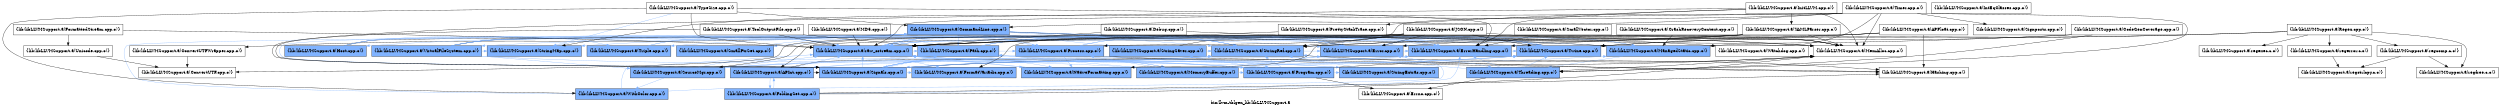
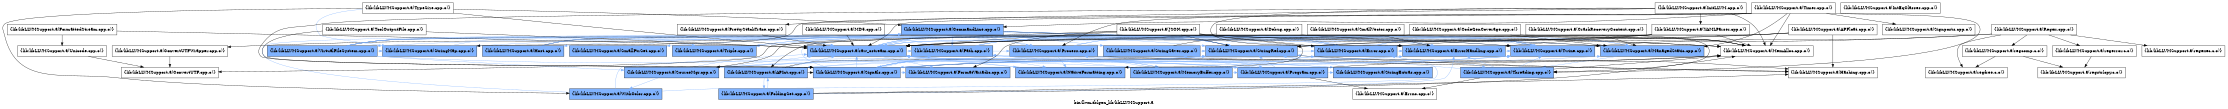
  digraph {
    label="bin/llvm-tblgen_lib/libLLVMSupport.a"
    rankdir=TB
    node [group=0 shape=box]
    edge [color="0.600000 0.5 1"]
    n1 [fillcolor="0.600000 0.5 1" group=1 label="{lib/libLLVMSupport.a(CommandLine.cpp.o)}" style=filled]
    n2 [label="{lib/libLLVMSupport.a(ConvertUTFWrapper.cpp.o)}"]
    n3 [fillcolor="0.600000 0.5 1" group=1 label="{lib/libLLVMSupport.a(Error.cpp.o)}" style=filled]
    n4 [fillcolor="0.600000 0.5 1" group=1 label="{lib/libLLVMSupport.a(ErrorHandling.cpp.o)}" style=filled]
    n5 [fillcolor="0.600000 0.5 1" group=1 label="{lib/libLLVMSupport.a(ManagedStatic.cpp.o)}" style=filled]
    n6 [label="{lib/libLLVMSupport.a(MemAlloc.cpp.o)}"]
    n7 [fillcolor="0.600000 0.5 1" group=1 label="{lib/libLLVMSupport.a(SmallPtrSet.cpp.o)}" style=filled]
    n8 [fillcolor="0.600000 0.5 1" group=1 label="{lib/libLLVMSupport.a(StringMap.cpp.o)}" style=filled]
    n9 [fillcolor="0.600000 0.5 1" group=1 label="{lib/libLLVMSupport.a(StringSaver.cpp.o)}" style=filled]
    n10 [fillcolor="0.600000 0.5 1" group=1 label="{lib/libLLVMSupport.a(StringRef.cpp.o)}" style=filled]
    n11 [fillcolor="0.600000 0.5 1" group=1 label="{lib/libLLVMSupport.a(Triple.cpp.o)}" style=filled]
    n12 [fillcolor="0.600000 0.5 1" group=1 label="{lib/libLLVMSupport.a(Twine.cpp.o)}" style=filled]
    n13 [fillcolor="0.600000 0.5 1" group=1 label="{lib/libLLVMSupport.a(VirtualFileSystem.cpp.o)}" style=filled]
    n14 [fillcolor="0.600000 0.5 1" group=1 label="{lib/libLLVMSupport.a(raw_ostream.cpp.o)}" style=filled]
    n15 [fillcolor="0.600000 0.5 1" group=1 label="{lib/libLLVMSupport.a(Host.cpp.o)}" style=filled]
    n16 [fillcolor="0.600000 0.5 1" group=1 label="{lib/libLLVMSupport.a(Path.cpp.o)}" style=filled]
    n17 [fillcolor="0.600000 0.5 1" group=1 label="{lib/libLLVMSupport.a(Process.cpp.o)}" style=filled]
    n18 [label="{lib/libLLVMSupport.a(ConvertUTF.cpp.o)}"]
    n19 [fillcolor="0.600000 0.5 1" group=1 label="{lib/libLLVMSupport.a(Signals.cpp.o)}" style=filled]
    n20 [fillcolor="0.600000 0.5 1" group=1 label="{lib/libLLVMSupport.a(Threading.cpp.o)}" style=filled]
    n21 [fillcolor="0.600000 0.5 1" group=1 label="{lib/libLLVMSupport.a(APInt.cpp.o)}" style=filled]
    n22 [label="{lib/libLLVMSupport.a(Hashing.cpp.o)}"]
    n23 [fillcolor="0.600000 0.5 1" group=1 label="{lib/libLLVMSupport.a(MemoryBuffer.cpp.o)}" style=filled]
    n24 [fillcolor="0.600000 0.5 1" group=1 label="{lib/libLLVMSupport.a(SourceMgr.cpp.o)}" style=filled]
    n25 [fillcolor="0.600000 0.5 1" group=1 label="{lib/libLLVMSupport.a(FormatVariadic.cpp.o)}" style=filled]
    n26 [fillcolor="0.600000 0.5 1" group=1 label="{lib/libLLVMSupport.a(NativeFormatting.cpp.o)}" style=filled]
    n27 [fillcolor="0.600000 0.5 1" group=1 label="{lib/libLLVMSupport.a(Program.cpp.o)}" style=filled]
    n28 [fillcolor="0.600000 0.5 1" group=1 label="{lib/libLLVMSupport.a(StringExtras.cpp.o)}" style=filled]
    n29 [label="{lib/libLLVMSupport.a(Errno.cpp.o)}"]
    n30 [fillcolor="0.600000 0.5 1" group=1 label="{lib/libLLVMSupport.a(FoldingSet.cpp.o)}" style=filled]
    n31 [fillcolor="0.600000 0.5 1" group=1 label="{lib/libLLVMSupport.a(WithColor.cpp.o)}" style=filled]
    n32 [label="{lib/libLLVMSupport.a(IntEqClasses.cpp.o)}"]
    n33 [label="{lib/libLLVMSupport.a(TypeSize.cpp.o)}"]
    n34 [label="{lib/libLLVMSupport.a(Regex.cpp.o)}"]
    n35 [label="{lib/libLLVMSupport.a(regcomp.c.o)}"]
    n36 [label="{lib/libLLVMSupport.a(regerror.c.o)}"]
    n37 [label="{lib/libLLVMSupport.a(regexec.c.o)}"]
    n38 [label="{lib/libLLVMSupport.a(regfree.c.o)}"]
    n39 [label="{lib/libLLVMSupport.a(regstrlcpy.c.o)}"]
    n40 [label="{lib/libLLVMSupport.a(FormattedStream.cpp.o)}"]
    n41 [label="{lib/libLLVMSupport.a(Unicode.cpp.o)}"]
    n42 [label="{lib/libLLVMSupport.a(CodeGenCoverage.cpp.o)}"]
    n43 [label="{lib/libLLVMSupport.a(ToolOutputFile.cpp.o)}"]
    n44 [label="{lib/libLLVMSupport.a(InitLLVM.cpp.o)}"]
    n45 [label="{lib/libLLVMSupport.a(PrettyStackTrace.cpp.o)}"]
    n46 [label="{lib/libLLVMSupport.a(YAMLParser.cpp.o)}"]
-   n47 [label="{lib/libLLVMSupport.a(Watchdog.cpp.o)}"]
    n48 [label="{lib/libLLVMSupport.a(Debug.cpp.o)}"]
    n49 [label="{lib/libLLVMSupport.a(SmallVector.cpp.o)}"]
    n50 [label="{lib/libLLVMSupport.a(APFloat.cpp.o)}"]
    n51 [label="{lib/libLLVMSupport.a(MD5.cpp.o)}"]
    n52 [label="{lib/libLLVMSupport.a(CrashRecoveryContext.cpp.o)}"]
    n53 [label="{lib/libLLVMSupport.a(JSON.cpp.o)}"]
    n54 [label="{lib/libLLVMSupport.a(Timer.cpp.o)}"]
    n55 [label="{lib/libLLVMSupport.a(Signposts.cpp.o)}"]
    subgraph sub_1 {
      rank=same
      n1
    }
    subgraph sub_2 {
      rank=same
      n2
      n3
      n4
      n5
      n6
      n7
      n8
      n9
      n10
      n11
      n12
      n13
      n14
      n15
      n16
      n17
    }
    subgraph sub_3 {
      rank=same
      n18
      n19
      n20
      n21
      n22
      n23
      n24
      n25
      n26
      n27
      n28
    }
    subgraph sub_4 {
      rank=same
      n1
    }
    subgraph sub_5 {
      rank=same
      n2
      n3
      n4
      n5
      n6
      n7
      n8
      n9
      n10
      n11
      n12
      n13
      n14
      n15
      n16
      n17
    }
    subgraph sub_6 {
      rank=same
      n18
      n19
      n20
      n21
      n22
      n23
      n24
      n25
      n26
      n27
      n28
    }
    n1 -> n2 [color=""]
    n1 -> n3
    n1 -> n4
    n1 -> n5
    n1 -> n6 [color=""]
    n1 -> n7
    n1 -> n8
    n1 -> n9
    n1 -> n10
    n1 -> n11
    n1 -> n12
    n1 -> n13
    n1 -> n14
    n1 -> n15
    n1 -> n16
    n1 -> n17
    n2 -> n18 [color=""]
    n3 -> n4
    n3 -> n5
    n3 -> n12
    n3 -> n14
    n4 -> n12
    n4 -> n14
    n4 -> n19
    n5 -> n20
    n7 -> n4
    n8 -> n4
    n9 -> n6 [color=""]
    n9 -> n10
    n10 -> n3
    n10 -> n21
    n10 -> n22 [color=""]
    n11 -> n10
    n11 -> n12
    n12 -> n14
    n13 -> n3
    n13 -> n6 [color=""]
    n13 -> n8
    n13 -> n10
    n13 -> n12
    n13 -> n14
    n13 -> n16
    n13 -> n23
    n13 -> n24
    n14 -> n3
    n14 -> n4
    n14 -> n12
    n14 -> n16
    n14 -> n17
    n14 -> n25
    n14 -> n26
    n14 -> n27
    n15 -> n6 [color=""]
    n15 -> n10
    n15 -> n11
    n15 -> n14
    n16 -> n3
    n16 -> n10
    n16 -> n12
    n16 -> n17
    n16 -> n19
    n17 -> n3
    n17 -> n5
    n17 -> n21
    n17 -> n22 [color=""]
    n17 -> n26
    n17 -> n28
    n19 -> n1
    n19 -> n4
    n19 -> n5
    n19 -> n6 [color=""]
    n19 -> n10
    n19 -> n12
    n19 -> n14
    n19 -> n16
    n19 -> n20
    n19 -> n23
    n19 -> n25
    n19 -> n26
    n19 -> n27
    n20 -> n4
    n20 -> n6 [color=""]
    n20 -> n10
    n20 -> n12
    n20 -> n29 [color=""]
    n21 -> n14
    n21 -> n19 [color=""]
    n21 -> n22 [color=""]
    n21 -> n30
    n23 -> n3
    n23 -> n12
    n23 -> n16
    n23 -> n17
    n23 -> n27
    n24 -> n10
    n24 -> n12
    n24 -> n14
    n24 -> n16
    n24 -> n23
    n24 -> n31
    n26 -> n14
    n27 -> n6 [color=""]
    n27 -> n9
    n27 -> n10
    n27 -> n14
    n27 -> n16
    n27 -> n28
    n27 -> n29 [color=""]
    n28 -> n10
    n28 -> n14
    n30 -> n4
    n30 -> n6 [color=""]
    n30 -> n21
    n30 -> n22 [color=""]
    n31 -> n1
    n31 -> n3
    n31 -> n14
    n33 -> n1 [color=""]
-   n33 -> n4 [color=""]
    n33 -> n8
    n33 -> n14 [color=""]
    n33 -> n31 [color=""]
    n34 -> n10 [color=""]
    n34 -> n12 [color=""]
    n34 -> n35 [color=""]
    n34 -> n36 [color=""]
    n34 -> n37 [color=""]
    n34 -> n38 [color=""]
    n35 -> n38 [color=""]
    n35 -> n39 [color=""]
    n36 -> n39 [color=""]
    n40 -> n14 [color=""]
    n40 -> n41 [color=""]
    n41 -> n18 [color=""]
-   n42 -> n12 [color=""]
+   n42 -> n5 [color=""]
    n42 -> n14 [color=""]
    n42 -> n20 [color=""]
    n43 -> n14 [color=""]
-   n43 -> n16 [color=""]
    n43 -> n19 [color=""]
    n44 -> n4 [color=""]
    n44 -> n6 [color=""]
    n44 -> n19 [color=""]
    n44 -> n45 [color=""]
    n44 -> n46 [color=""]
    n45 -> n14 [color=""]
-   n45 -> n47 [color=""]
    n46 -> n4 [color=""]
    n46 -> n6 [color=""]
    n46 -> n10 [color=""]
    n46 -> n14 [color=""]
    n46 -> n24 [color=""]
    n48 -> n5 [color=""]
    n48 -> n14 [color=""]
    n49 -> n4 [color=""]
    n50 -> n3 [color=""]
    n50 -> n14 [color=""]
    n50 -> n21 [color=""]
    n50 -> n22 [color=""]
    n51 -> n14 [color=""]
    n52 -> n5 [color=""]
    n53 -> n3 [color=""]
    n53 -> n6 [color=""]
    n53 -> n10 [color=""]
    n53 -> n12 [color=""]
    n53 -> n14 [color=""]
    n53 -> n18 [color=""]
    n53 -> n25 [color=""]
    n53 -> n26 [color=""]
    n54 -> n1 [color=""]
    n54 -> n5 [color=""]
    n54 -> n6 [color=""]
    n54 -> n8 [color=""]
    n54 -> n14 [color=""]
    n54 -> n17 [color=""]
    n54 -> n20 [color=""]
    n54 -> n55 [color=""]
  }
